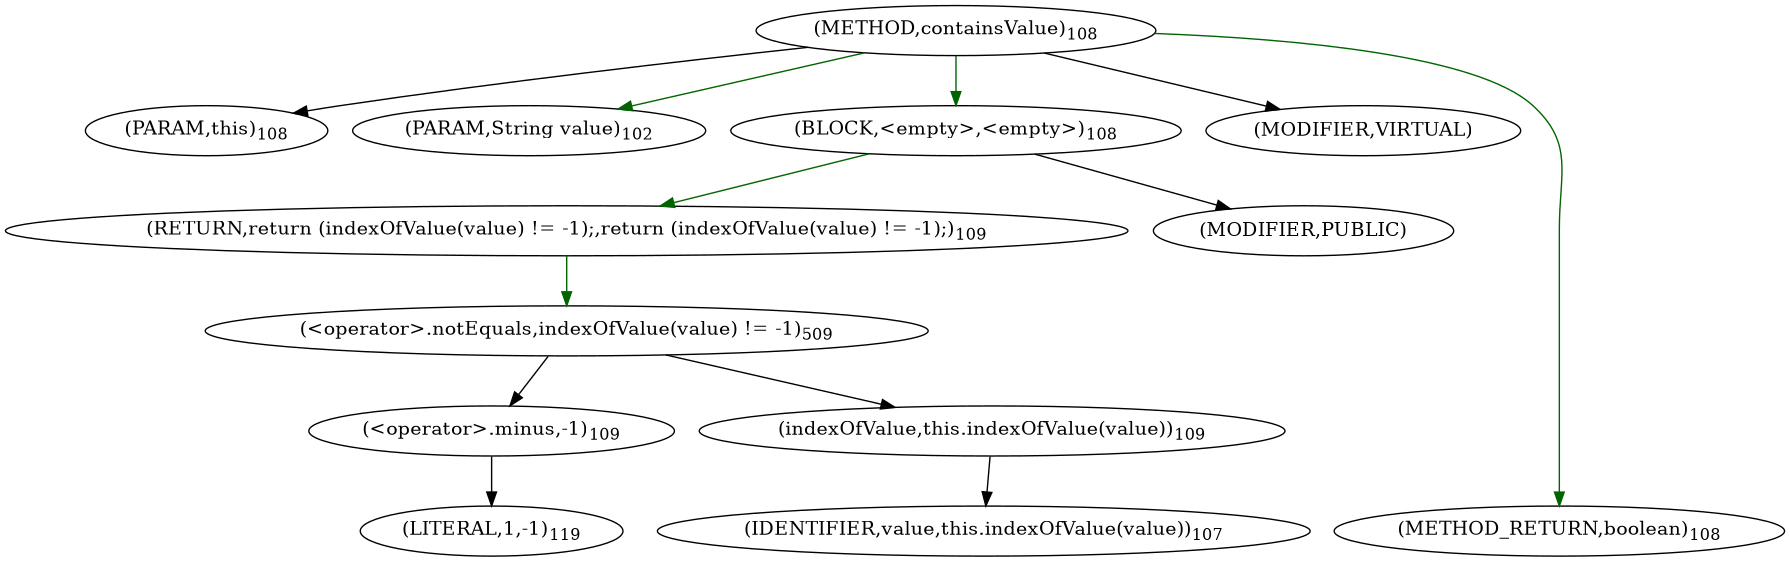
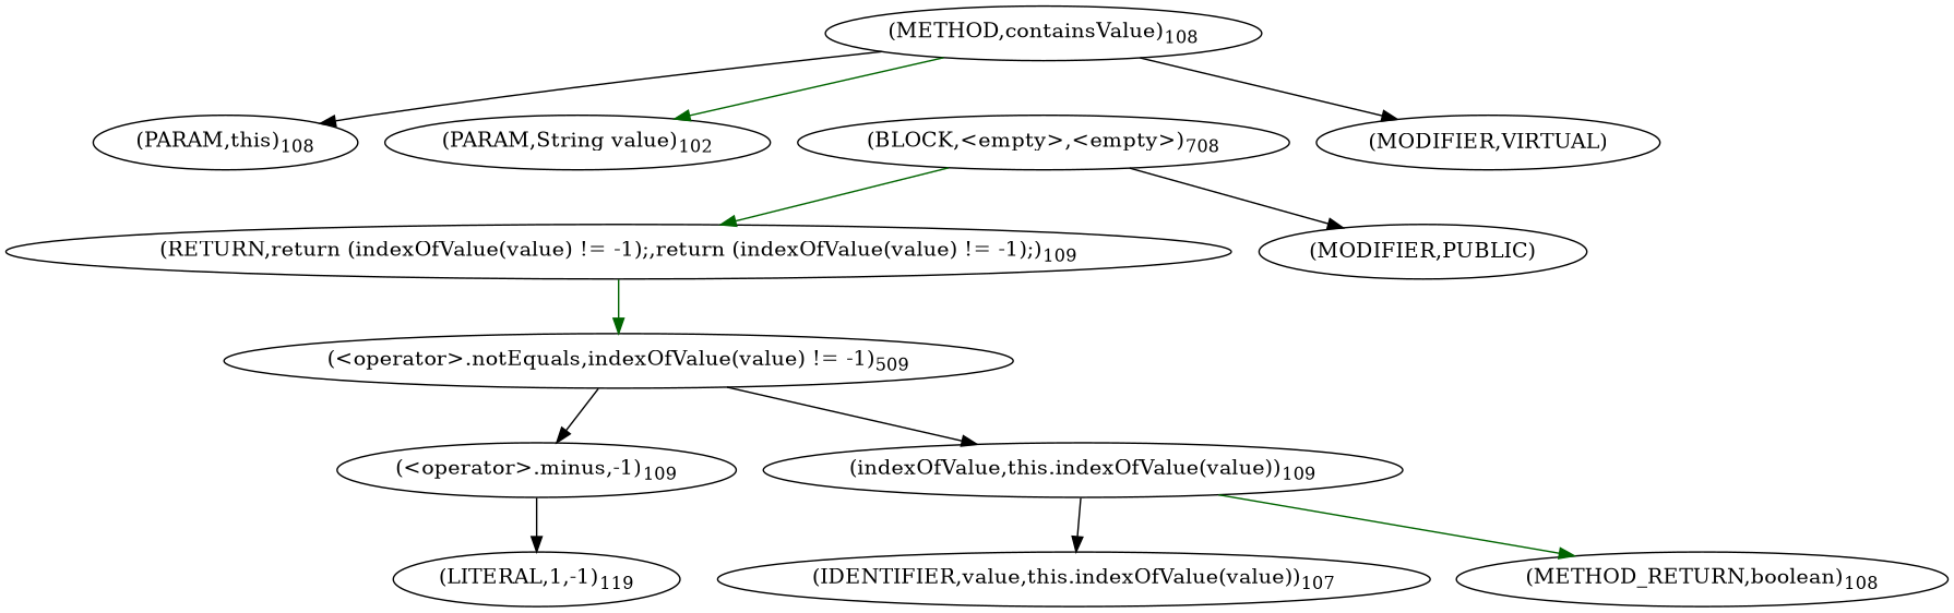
  digraph {
    edge [color=black]
    n1 [label=<(METHOD,containsValue)<SUB>108</SUB>>]
    n2 [label=<(PARAM,this)<SUB>108</SUB>>]
    n3 [label=<(PARAM,String value)<SUB>102</SUB>>]
-   n4 [label=<(BLOCK,&lt;empty&gt;,&lt;empty&gt;)<SUB>108</SUB>>]
+   n4 [label=<(BLOCK,&lt;empty&gt;,&lt;empty&gt;)<SUB>708</SUB>>]
    n5 [label=<(MODIFIER,VIRTUAL)>]
    n6 [label=<(METHOD_RETURN,boolean)<SUB>108</SUB>>]
    n7 [label=<(MODIFIER,PUBLIC)>]
    n8 [label=<(RETURN,return (indexOfValue(value) != -1);,return (indexOfValue(value) != -1);)<SUB>109</SUB>>]
    n9 [label=<(&lt;operator&gt;.notEquals,indexOfValue(value) != -1)<SUB>509</SUB>>]
    n10 [label=<(indexOfValue,this.indexOfValue(value))<SUB>109</SUB>>]
    n11 [label=<(&lt;operator&gt;.minus,-1)<SUB>109</SUB>>]
    n12 [label=<(IDENTIFIER,value,this.indexOfValue(value))<SUB>107</SUB>>]
    n13 [label=<(LITERAL,1,-1)<SUB>119</SUB>>]
    n1 -> n2
    n1 -> n3 [color=darkgreen]
-   n1 -> n4 [color=darkgreen]
    n1 -> n5
-   n1 -> n6 [color=darkgreen]
+   n10 -> n6 [color=darkgreen]
    n4 -> n7
    n4 -> n8 [color=darkgreen]
    n8 -> n9 [color=darkgreen]
    n9 -> n10
    n9 -> n11
    n10 -> n12
    n11 -> n13
  }
